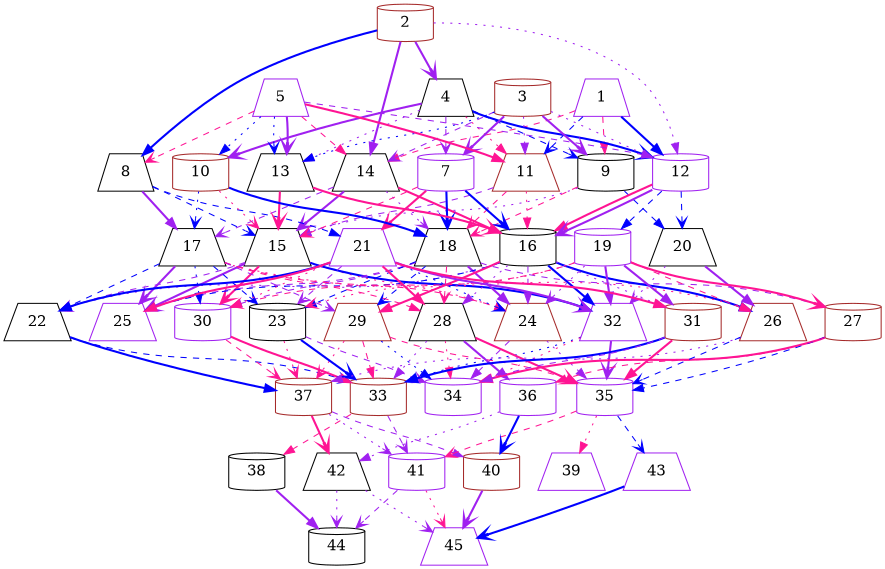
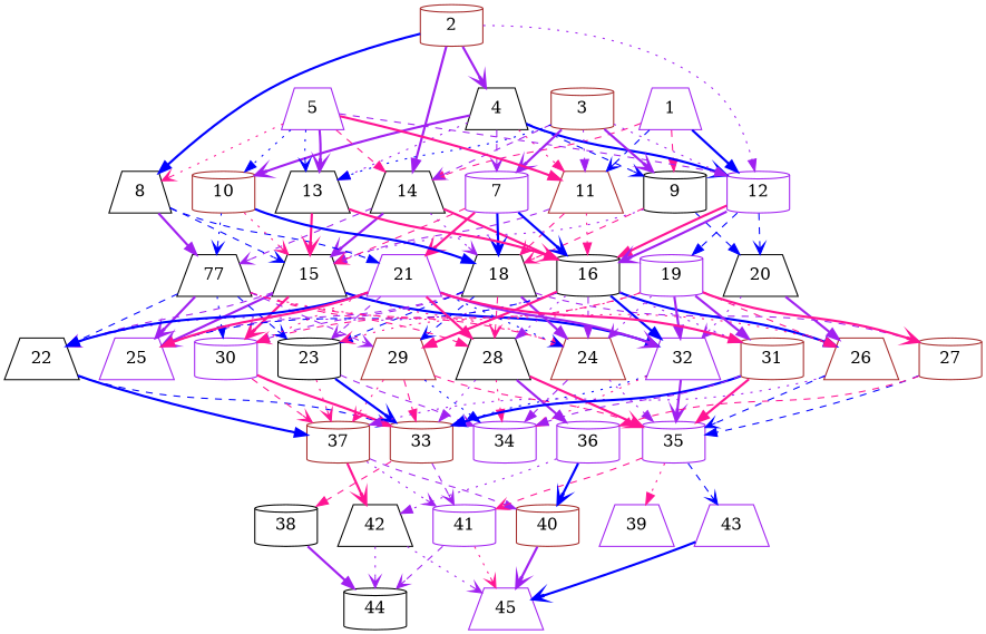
  digraph {
    node [alpha=0.11 color=purple shape=trapezium]
    edge [arrowhead=normal color=purple style=bold]
    1 [alpha=0.16 expect_size=25894912]
    9 [alpha=0.00 color=black expect_size=21426176 shape=cylinder]
    11 [alpha=0.03 color=brown expect_size=6883328]
    12 [alpha=0.01 expect_size=43778048 shape=cylinder]
    14 [alpha=0.14 color=black expect_size=39407616]
    15 [alpha=0.18 color=black expect_size=46064640]
    18 [color=black expect_size=39376896]
    20 [alpha=0.02 color=black expect_size=23116800]
    16 [alpha=0.12 color=black expect_size=30952448 shape=cylinder]
    19 [alpha=0.05 expect_size=22617088 shape=cylinder]
-   17 [alpha=0.05 color=black expect_size=21240832]
+   17 [alpha=0.05 color=black expect_size=21240832 label=77]
    22 [alpha=0.01 color=black expect_size=39811072]
    24 [alpha=0.08 color=brown expect_size=27405312]
    25 [alpha=0.18 expect_size=14043136]
    30 [alpha=0.09 expect_size=43462656 shape=cylinder]
    32 [alpha=0.05 expect_size=17215488]
    28 [color=black expect_size=50784256]
    29 [alpha=0.09 color=brown expect_size=30572544]
    23 [alpha=0.19 color=black expect_size=41533440 shape=cylinder]
    27 [alpha=0.19 color=brown expect_size=38230016 shape=cylinder]
    26 [color=brown expect_size=10403840]
    31 [alpha=0.09 color=brown expect_size=47854592 shape=cylinder]
    2 [alpha=0.01 color=brown expect_size=25155584 shape=cylinder]
    8 [alpha=0.13 color=black expect_size=11188224]
    4 [alpha=0.03 color=black expect_size=28838912]
    21 [alpha=0.07 expect_size=31806464]
    3 [alpha=0.17 color=brown expect_size=16816128 shape=cylinder]
    7 [alpha=0.08 expect_size=43212800 shape=cylinder]
    13 [alpha=0.14 color=black expect_size=45954048]
    10 [alpha=0.04 color=brown expect_size=8320000 shape=cylinder]
    5 [alpha=0.14 expect_size=9419776]
    33 [alpha=0.19 color=brown expect_size=18644992 shape=cylinder]
    37 [alpha=0.13 color=brown expect_size=7300096 shape=cylinder]
    34 [alpha=0.07 expect_size=16530432 shape=cylinder]
    35 [alpha=0.13 expect_size=34469888 shape=cylinder]
    36 [alpha=0.09 expect_size=29453312 shape=cylinder]
    38 [alpha=0.10 color=black expect_size=5980160 shape=cylinder]
    41 [alpha=0.12 expect_size=25578496 shape=cylinder]
    40 [alpha=0.08 color=brown expect_size=5488640 shape=cylinder]
    42 [color=black expect_size=46162944]
    39 [alpha=0.15 expect_size=31438848]
    43 [alpha=0.05 expect_size=11407360]
    44 [alpha=0.08 color=black expect_size=9208832 shape=cylinder]
    45 [alpha=0.15 expect_size=26545152]
    1 -> 9 [color=deeppink style=dashed]
    1 -> 11 [arrowhead=vee color=blue style=dashed]
    1 -> 12 [color=blue]
    1 -> 14 [color=deeppink style=dashed]
    9 -> 15 [style=dotted]
    9 -> 18 [arrowhead=vee color=deeppink style=dashed]
    9 -> 20 [color=blue style=dashed]
    11 -> 15 [style=dashed]
    11 -> 18 [arrowhead=vee color=deeppink style=dashed]
    11 -> 16 [color=deeppink style=dotted]
    12 -> 20 [arrowhead=vee color=blue style=dashed]
    12 -> 16 [color=deeppink]
    12 -> 16 [arrowhead=vee]
    12 -> 19 [color=blue style=dashed]
    14 -> 15 [arrowhead=vee]
    14 -> 18 [arrowhead=vee style=dotted]
    14 -> 16 [color=deeppink]
    14 -> 17 [arrowhead=vee style=dashed]
    15 -> 22 [arrowhead=vee style=dashed]
    15 -> 24 [color=deeppink style=dotted]
    15 -> 25 [arrowhead=vee]
    15 -> 30 [arrowhead=vee color=deeppink]
    15 -> 32 [color=blue]
    18 -> 24
    18 -> 25 [arrowhead=vee style=dashed]
    18 -> 30 [style=dashed]
    18 -> 28 [arrowhead=vee color=deeppink style=dashed]
    18 -> 29 [arrowhead=vee color=blue style=dashed]
    18 -> 23 [color=blue style=dashed]
    18 -> 27 [arrowhead=vee style=dashed]
    20 -> 32 [arrowhead=vee style=dotted]
    20 -> 26
    16 -> 22 [arrowhead=vee style=dotted]
    16 -> 24 [style=dashed]
    16 -> 25 [color=blue style=dashed]
    16 -> 32 [color=blue]
    16 -> 28 [style=dotted]
    16 -> 29 [color=deeppink]
    16 -> 26 [color=blue]
    16 -> 31 [style=dotted]
    19 -> 24 [arrowhead=vee style=dotted]
    19 -> 30 [arrowhead=vee color=deeppink style=dashed]
    19 -> 32
    19 -> 23 [arrowhead=vee color=deeppink style=dotted]
    19 -> 27 [arrowhead=vee color=deeppink]
    19 -> 26 [color=deeppink style=dashed]
    19 -> 31
    17 -> 22 [color=blue style=dashed]
    17 -> 24 [color=deeppink style=dashed]
    17 -> 25 [arrowhead=vee]
    17 -> 30 [color=blue style=dotted]
    17 -> 28 [color=deeppink style=dashed]
    17 -> 29 [arrowhead=vee style=dashed]
    17 -> 23 [arrowhead=vee color=blue style=dashed]
    17 -> 26 [color=deeppink style=dotted]
    22 -> 33 [arrowhead=vee color=blue style=dashed]
    22 -> 37 [color=blue]
    24 -> 34 [style=dashed]
    24 -> 35 [style=dotted]
    30 -> 33 [color=deeppink]
    30 -> 37 [arrowhead=vee color=deeppink style=dashed]
    32 -> 33 [arrowhead=vee color=blue style=dotted]
    32 -> 34 [color=deeppink style=dotted]
    32 -> 35 [arrowhead=vee]
    28 -> 33 [style=dotted]
    28 -> 34 [color=deeppink style=dotted]
    28 -> 35 [arrowhead=vee color=deeppink]
    28 -> 36
    29 -> 33 [color=deeppink style=dashed]
    29 -> 37 [arrowhead=vee color=deeppink style=dotted]
    29 -> 34 [color=blue style=dotted]
    29 -> 35 [color=deeppink style=dashed]
    23 -> 33 [arrowhead=vee color=blue]
    23 -> 37 [arrowhead=vee color=deeppink style=dotted]
    23 -> 34 [arrowhead=vee style=dashed]
-   27 -> 34 [color=deeppink]
    27 -> 35 [color=blue style=dashed]
    27 -> 36 [color=deeppink style=dashed]
    26 -> 37 [style=dotted]
    26 -> 35 [arrowhead=vee color=blue style=dashed]
    31 -> 33 [color=blue]
    31 -> 34 [style=dashed]
    31 -> 35 [color=deeppink]
    2 -> 12 [style=dotted]
    2 -> 14
    2 -> 8 [color=blue]
    2 -> 4 [arrowhead=vee]
    8 -> 15 [arrowhead=vee color=blue style=dashed]
    8 -> 17
    8 -> 21 [color=blue style=dashed]
    4 -> 9 [arrowhead=vee color=blue style=dashed]
    4 -> 11 [color=deeppink style=dotted]
    4 -> 12 [arrowhead=vee color=blue]
    4 -> 7 [arrowhead=vee style=dashed]
    4 -> 13 [style=dotted]
    4 -> 10 [arrowhead=vee]
    21 -> 22 [color=blue]
    21 -> 24 [arrowhead=vee color=blue style=dotted]
    21 -> 25 [color=deeppink]
    21 -> 30 [color=deeppink style=dotted]
    21 -> 32 [arrowhead=vee]
    21 -> 28 [color=deeppink]
    21 -> 23 [arrowhead=vee style=dashed]
    21 -> 31 [color=deeppink]
    3 -> 9 [arrowhead=vee]
    3 -> 11 [style=dotted]
    3 -> 12 [style=dotted]
    3 -> 14 [arrowhead=vee style=dashed]
    3 -> 7 [arrowhead=vee]
    3 -> 13 [color=blue style=dotted]
    7 -> 15 [arrowhead=vee color=deeppink style=dashed]
    7 -> 18 [arrowhead=vee color=blue]
    7 -> 16 [arrowhead=vee color=blue]
    7 -> 21 [arrowhead=vee color=deeppink]
    13 -> 15 [arrowhead=vee color=deeppink]
    13 -> 16 [arrowhead=vee color=deeppink]
    10 -> 15 [arrowhead=vee color=deeppink style=dotted]
    10 -> 18 [color=blue]
    10 -> 17 [arrowhead=vee color=blue style=dotted]
    5 -> 11 [color=deeppink]
    5 -> 12 [style=dashed]
    5 -> 14 [color=deeppink style=dashed]
-   5 -> 8 [arrowhead=vee color=deeppink style=dashed]
+   5 -> 8 [arrowhead=vee color=deeppink style=dotted]
    5 -> 13 [arrowhead=vee color=blue style=dotted]
    5 -> 13 [arrowhead=vee]
    5 -> 10 [color=blue style=dotted]
    33 -> 38 [color=deeppink style=dashed]
    33 -> 41 [arrowhead=vee style=dashed]
    37 -> 41 [arrowhead=vee style=dotted]
    37 -> 40 [style=dashed]
    37 -> 42 [arrowhead=vee color=deeppink]
    35 -> 41 [arrowhead=vee color=deeppink style=dashed]
    35 -> 39 [color=deeppink style=dotted]
    35 -> 43 [arrowhead=vee color=blue style=dashed]
    36 -> 40 [arrowhead=vee color=blue]
    36 -> 42 [style=dotted]
    38 -> 44
    41 -> 44 [arrowhead=vee style=dashed]
    41 -> 45 [arrowhead=vee color=deeppink style=dotted]
    40 -> 45 [arrowhead=vee]
    42 -> 44 [arrowhead=vee style=dotted]
    42 -> 45 [arrowhead=vee style=dotted]
    43 -> 45 [arrowhead=vee color=blue]
  }
